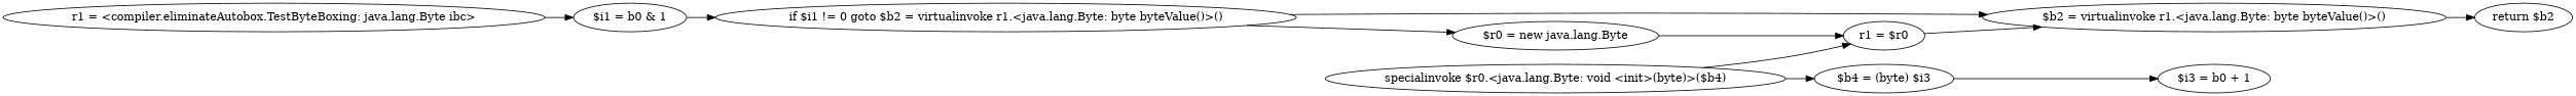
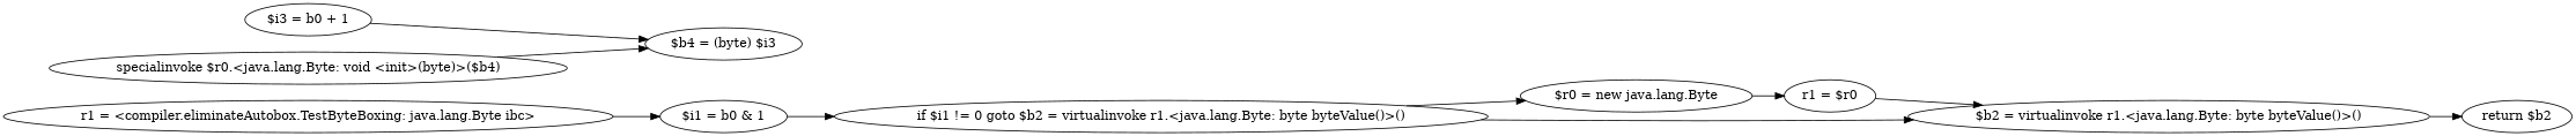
  digraph {
    rankdir=LR
    "r1 = <compiler.eliminateAutobox.TestByteBoxing: java.lang.Byte ibc>"
    "$i1 = b0 & 1"
    "if $i1 != 0 goto $b2 = virtualinvoke r1.<java.lang.Byte: byte byteValue()>()"
    "$r0 = new java.lang.Byte"
    "$b2 = virtualinvoke r1.<java.lang.Byte: byte byteValue()>()"
    "r1 = $r0"
    "return $b2"
    "$i3 = b0 + 1"
    "$b4 = (byte) $i3"
    "specialinvoke $r0.<java.lang.Byte: void <init>(byte)>($b4)"
    "r1 = <compiler.eliminateAutobox.TestByteBoxing: java.lang.Byte ibc>" -> "$i1 = b0 & 1"
    "$i1 = b0 & 1" -> "if $i1 != 0 goto $b2 = virtualinvoke r1.<java.lang.Byte: byte byteValue()>()"
    "if $i1 != 0 goto $b2 = virtualinvoke r1.<java.lang.Byte: byte byteValue()>()" -> "$r0 = new java.lang.Byte"
    "if $i1 != 0 goto $b2 = virtualinvoke r1.<java.lang.Byte: byte byteValue()>()" -> "$b2 = virtualinvoke r1.<java.lang.Byte: byte byteValue()>()"
    "$r0 = new java.lang.Byte" -> "r1 = $r0"
    "$b2 = virtualinvoke r1.<java.lang.Byte: byte byteValue()>()" -> "return $b2"
    "r1 = $r0" -> "$b2 = virtualinvoke r1.<java.lang.Byte: byte byteValue()>()"
-   "$b4 = (byte) $i3" -> "$i3 = b0 + 1"
-   "specialinvoke $r0.<java.lang.Byte: void <init>(byte)>($b4)" -> "r1 = $r0"
+   "$i3 = b0 + 1" -> "$b4 = (byte) $i3"
    "specialinvoke $r0.<java.lang.Byte: void <init>(byte)>($b4)" -> "$b4 = (byte) $i3"
  }
